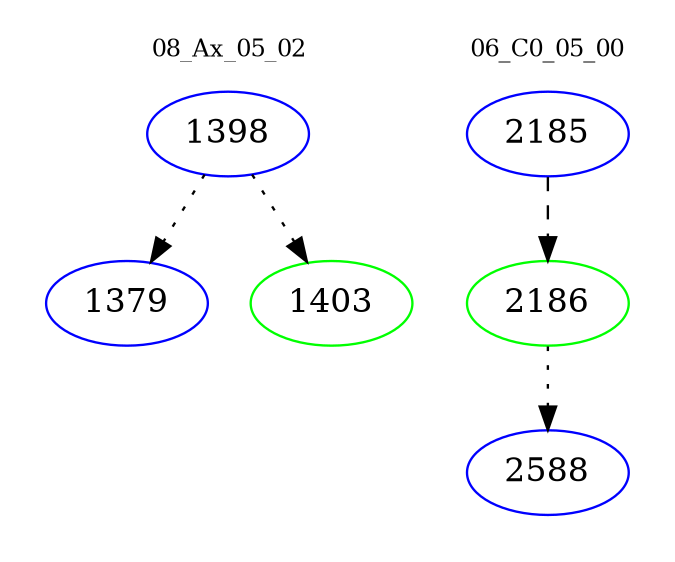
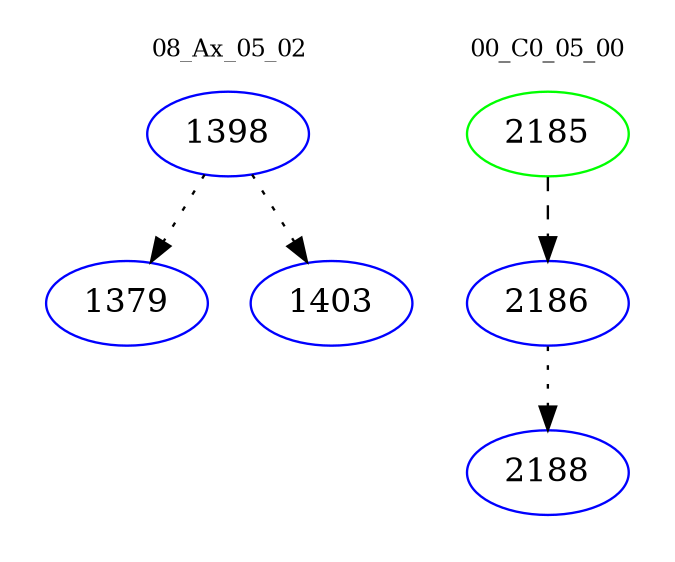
  digraph {
    node [color=blue]
    edge [color=black style=dotted]
    n1 [label=1398]
    n2 [label=1379]
-   n3 [color=green label=1403]
-   n4 [color=green label=2186]
-   n5 [label=2185]
-   n6 [label=2588]
+   n3 [label=1403]
+   n4 [label=2186]
+   n5 [color=green label=2185]
+   n6 [label=2188]
    subgraph cluster_1 {
      color=white
      fontsize=10
      label="08_Ax_05_02"
      n1
      n2
      n3
    }
    subgraph cluster_2 {
      color=white
      fontsize=10
-     label="06_C0_05_00"
+     label="00_C0_05_00"
      n4
      n5
      n6
    }
    n1 -> n2
    n1 -> n3
    n4 -> n6
    n5 -> n4 [style=dashed]
  }
